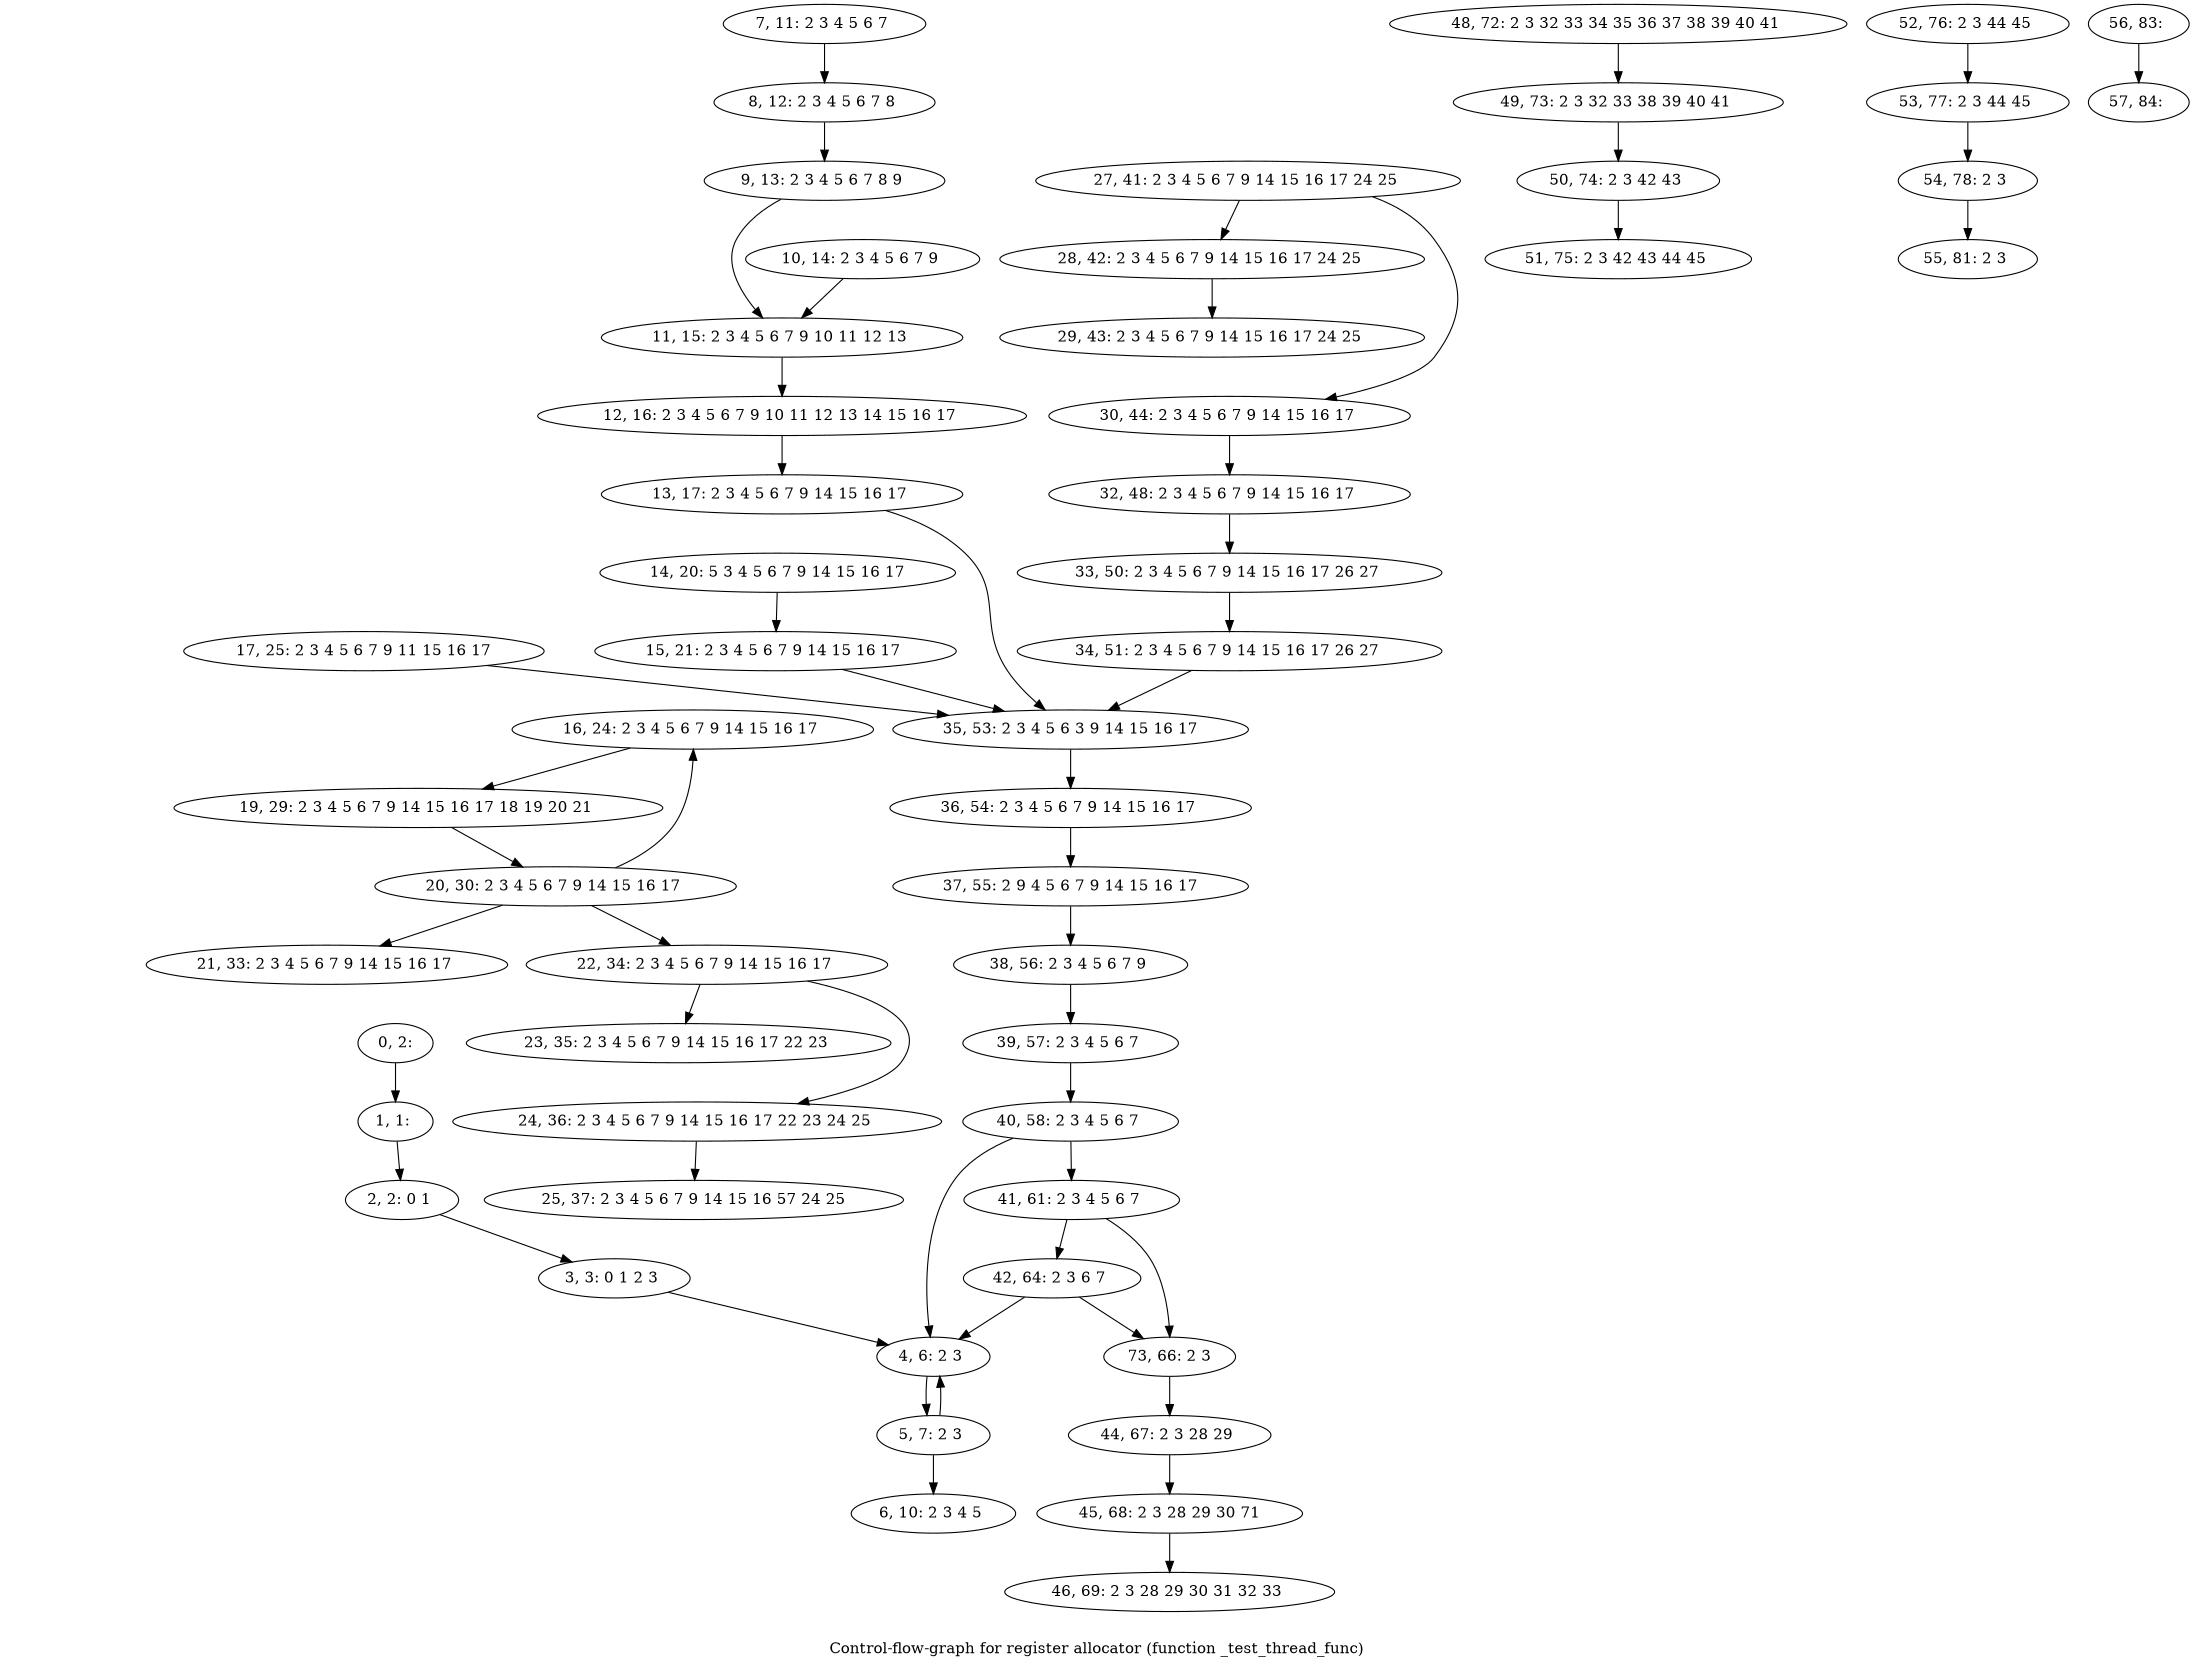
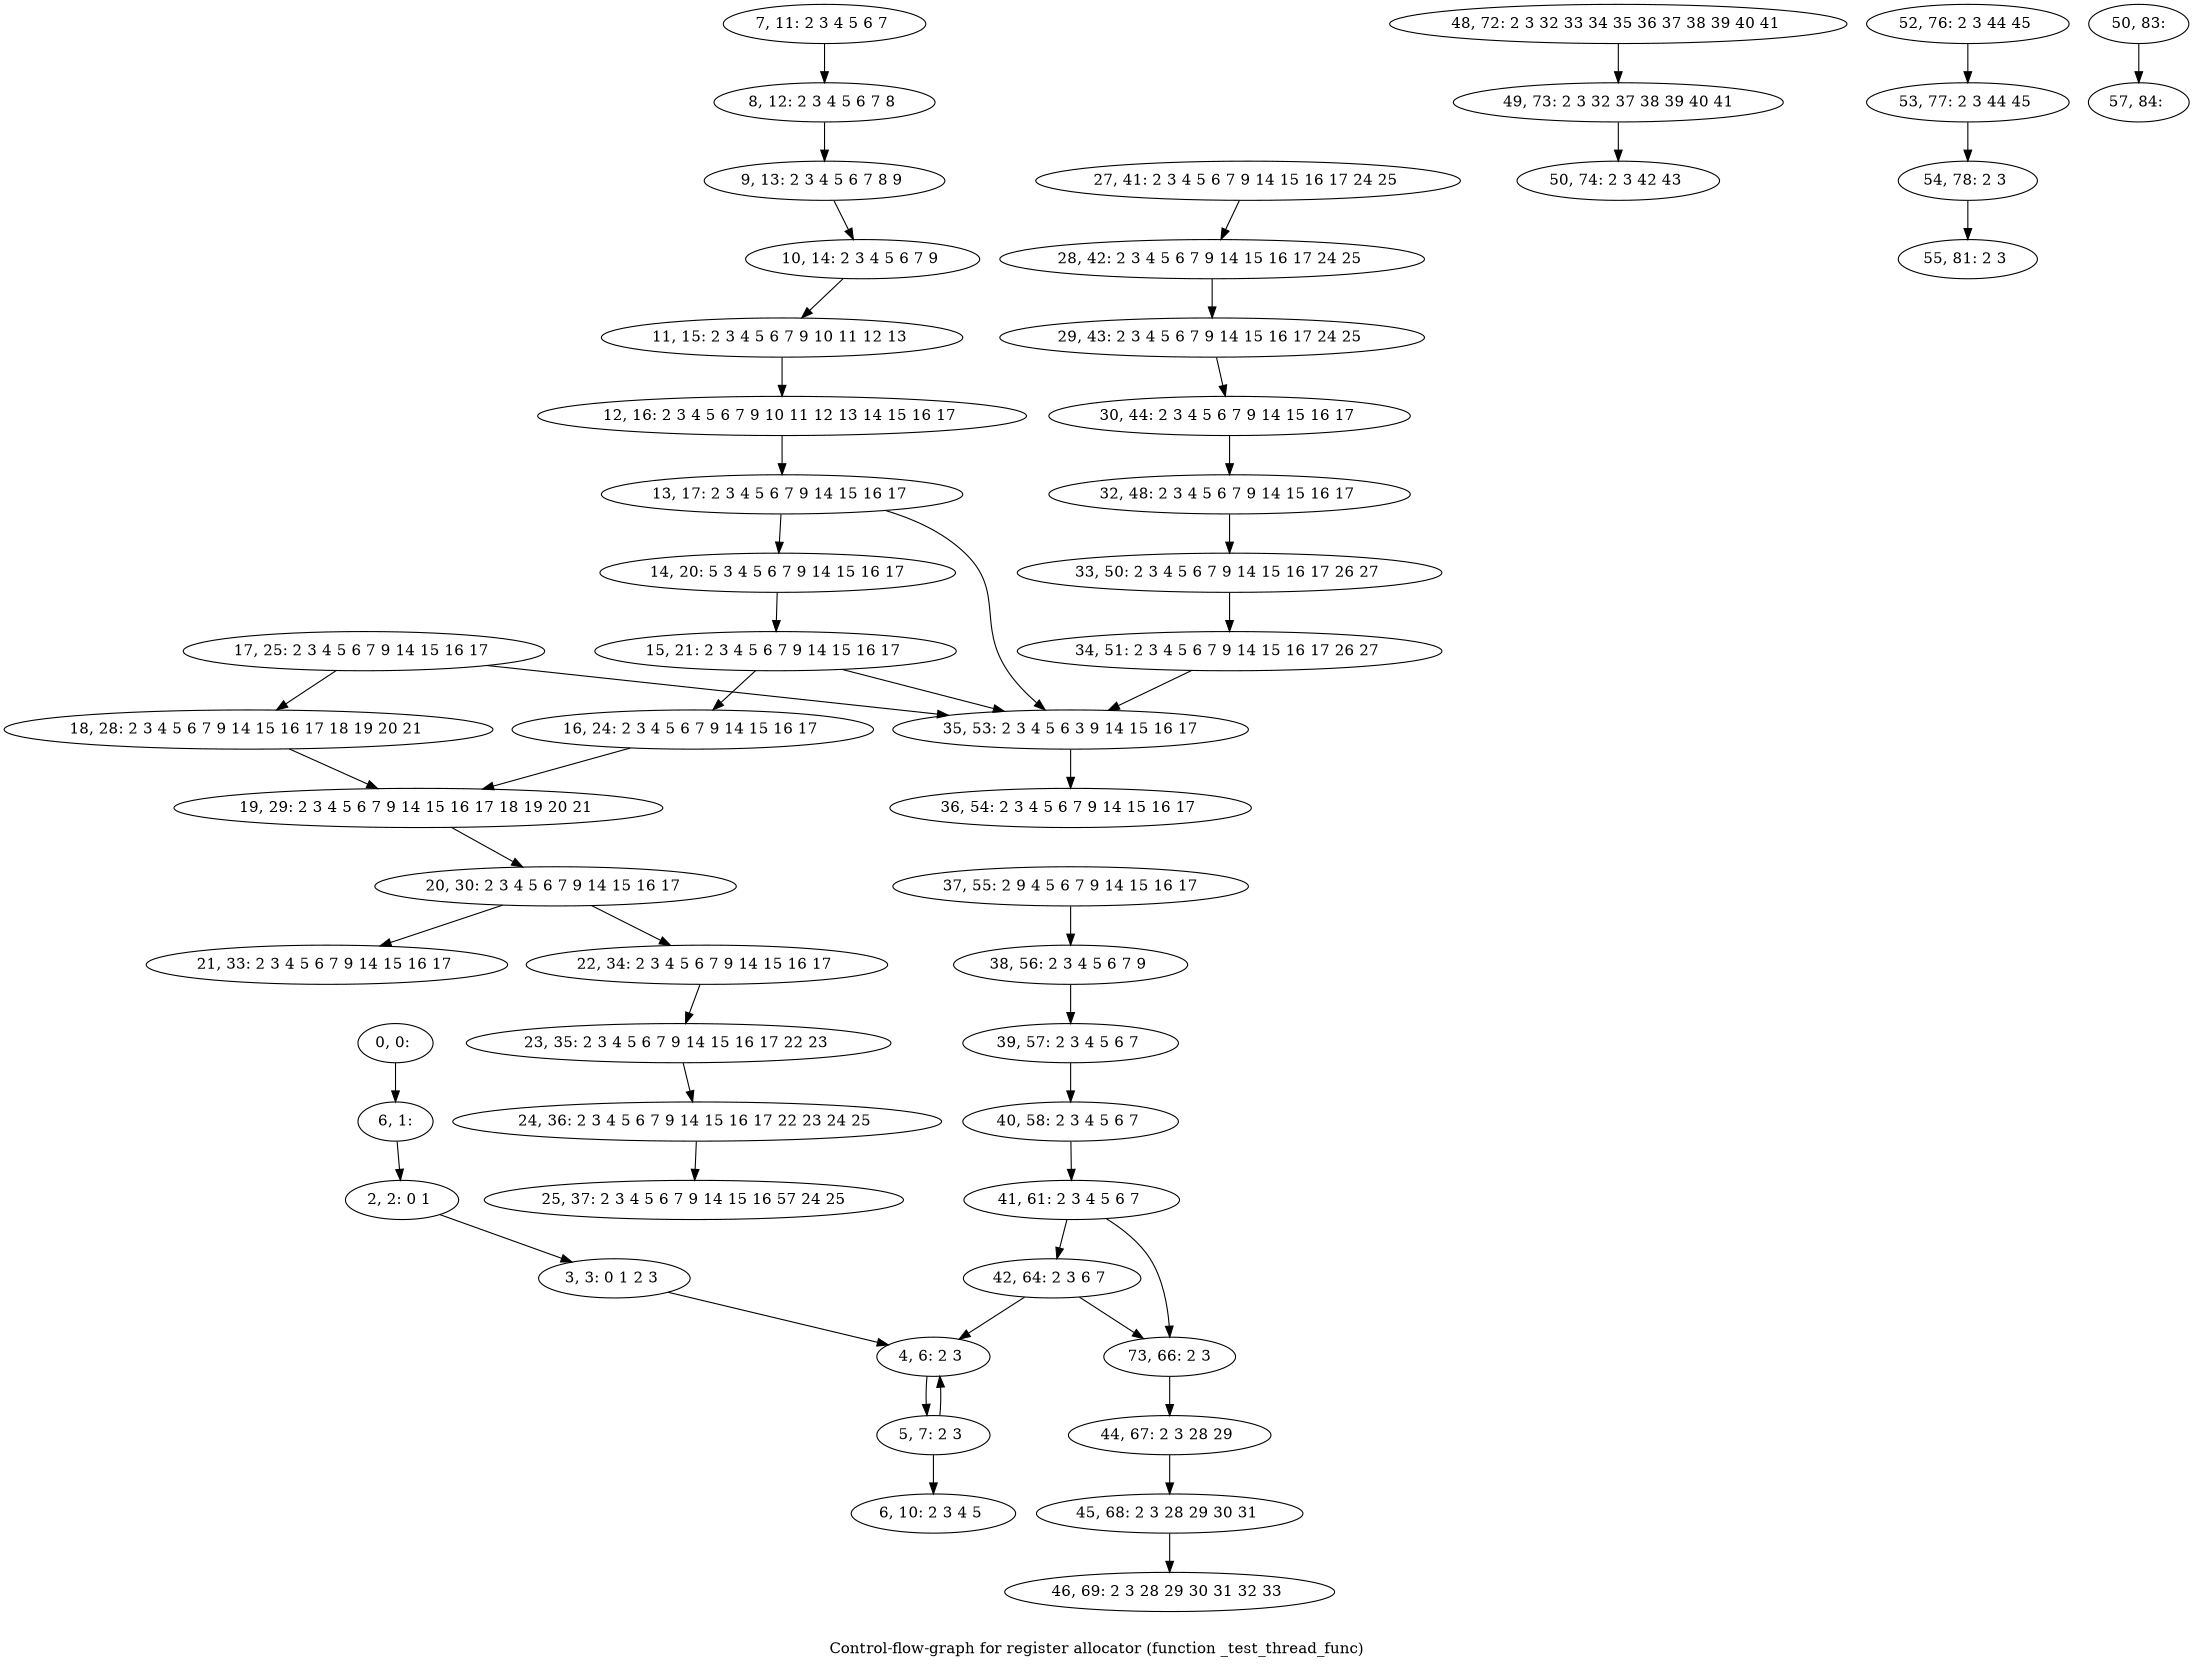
  digraph {
    label="Control-flow-graph for register allocator (function _test_thread_func)"
-   n1 [label="0, 2:"]
-   n2 [label="1, 1: "]
+   n1 [label="0, 0: "]
+   n2 [label="6, 1:"]
    n3 [label="2, 2: 0 1 "]
    n4 [label="3, 3: 0 1 2 3 "]
    n5 [label="4, 6: 2 3 "]
    n6 [label="5, 7: 2 3 "]
    n7 [label="6, 10: 2 3 4 5 "]
    n8 [label="7, 11: 2 3 4 5 6 7 "]
    n9 [label="8, 12: 2 3 4 5 6 7 8 "]
    n10 [label="9, 13: 2 3 4 5 6 7 8 9 "]
    n11 [label="10, 14: 2 3 4 5 6 7 9 "]
    n12 [label="11, 15: 2 3 4 5 6 7 9 10 11 12 13 "]
    n13 [label="12, 16: 2 3 4 5 6 7 9 10 11 12 13 14 15 16 17 "]
    n14 [label="13, 17: 2 3 4 5 6 7 9 14 15 16 17 "]
    n15 [label="14, 20: 5 3 4 5 6 7 9 14 15 16 17"]
    n16 [label="35, 53: 2 3 4 5 6 3 9 14 15 16 17"]
    n17 [label="15, 21: 2 3 4 5 6 7 9 14 15 16 17 "]
    n18 [label="36, 54: 2 3 4 5 6 7 9 14 15 16 17 "]
    n19 [label="16, 24: 2 3 4 5 6 7 9 14 15 16 17 "]
    n20 [label="19, 29: 2 3 4 5 6 7 9 14 15 16 17 18 19 20 21 "]
-   n21 [label="17, 25: 2 3 4 5 6 7 9 11 15 16 17"]
+   n21 [label="17, 25: 2 3 4 5 6 7 9 14 15 16 17 "]
+   n22 [label="18, 28: 2 3 4 5 6 7 9 14 15 16 17 18 19 20 21 "]
    n23 [label="20, 30: 2 3 4 5 6 7 9 14 15 16 17 "]
    n24 [label="21, 33: 2 3 4 5 6 7 9 14 15 16 17 "]
    n25 [label="22, 34: 2 3 4 5 6 7 9 14 15 16 17 "]
    n26 [label="23, 35: 2 3 4 5 6 7 9 14 15 16 17 22 23 "]
    n27 [label="24, 36: 2 3 4 5 6 7 9 14 15 16 17 22 23 24 25 "]
    n28 [label="25, 37: 2 3 4 5 6 7 9 14 15 16 57 24 25"]
    n29 [label="27, 41: 2 3 4 5 6 7 9 14 15 16 17 24 25 "]
    n30 [label="28, 42: 2 3 4 5 6 7 9 14 15 16 17 24 25 "]
    n31 [label="29, 43: 2 3 4 5 6 7 9 14 15 16 17 24 25 "]
    n32 [label="30, 44: 2 3 4 5 6 7 9 14 15 16 17 "]
    n33 [label="32, 48: 2 3 4 5 6 7 9 14 15 16 17 "]
    n34 [label="33, 50: 2 3 4 5 6 7 9 14 15 16 17 26 27 "]
    n35 [label="34, 51: 2 3 4 5 6 7 9 14 15 16 17 26 27 "]
    n36 [label="37, 55: 2 9 4 5 6 7 9 14 15 16 17"]
    n37 [label="38, 56: 2 3 4 5 6 7 9 "]
    n38 [label="39, 57: 2 3 4 5 6 7 "]
    n39 [label="40, 58: 2 3 4 5 6 7 "]
    n40 [label="41, 61: 2 3 4 5 6 7 "]
    n41 [label="42, 64: 2 3 6 7 "]
    n42 [label="73, 66: 2 3"]
    n43 [label="44, 67: 2 3 28 29 "]
-   n44 [label="45, 68: 2 3 28 29 30 71"]
+   n44 [label="45, 68: 2 3 28 29 30 31 "]
    n45 [label="46, 69: 2 3 28 29 30 31 32 33 "]
    n46 [label="48, 72: 2 3 32 33 34 35 36 37 38 39 40 41 "]
-   n47 [label="49, 73: 2 3 32 33 38 39 40 41 "]
+   n47 [label="49, 73: 2 3 32 37 38 39 40 41"]
    n48 [label="50, 74: 2 3 42 43 "]
-   n49 [label="51, 75: 2 3 42 43 44 45 "]
    n50 [label="52, 76: 2 3 44 45 "]
    n51 [label="53, 77: 2 3 44 45 "]
    n52 [label="54, 78: 2 3 "]
    n53 [label="55, 81: 2 3 "]
-   n54 [label="56, 83: "]
+   n54 [label="50, 83:"]
    n55 [label="57, 84: "]
    n1 -> n2
    n2 -> n3
    n3 -> n4
    n4 -> n5
    n5 -> n6
    n6 -> n5
    n6 -> n7
    n8 -> n9
    n9 -> n10
-   n10 -> n12
+   n10 -> n11
    n11 -> n12
    n12 -> n13
    n13 -> n14
+   n14 -> n15
    n14 -> n16
    n15 -> n17
    n16 -> n18
    n17 -> n16
-   n23 -> n19
-   n18 -> n36
+   n17 -> n19
    n19 -> n20
    n20 -> n23
    n21 -> n16
+   n21 -> n22
+   n22 -> n20
    n23 -> n24
    n23 -> n25
    n25 -> n26
-   n25 -> n27
+   n26 -> n27
    n27 -> n28
    n29 -> n30
    n30 -> n31
-   n29 -> n32
+   n31 -> n32
    n32 -> n33
    n33 -> n34
    n34 -> n35
    n35 -> n16
    n36 -> n37
    n37 -> n38
    n38 -> n39
-   n39 -> n5
    n39 -> n40
    n40 -> n41
    n40 -> n42
    n41 -> n5
    n41 -> n42
    n42 -> n43
    n43 -> n44
    n44 -> n45
    n46 -> n47
    n47 -> n48
-   n48 -> n49
    n50 -> n51
    n51 -> n52
    n52 -> n53
    n54 -> n55
  }
